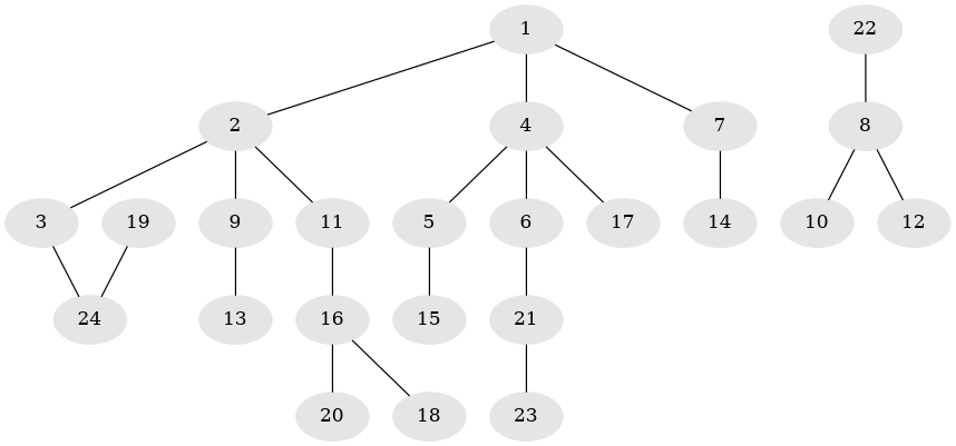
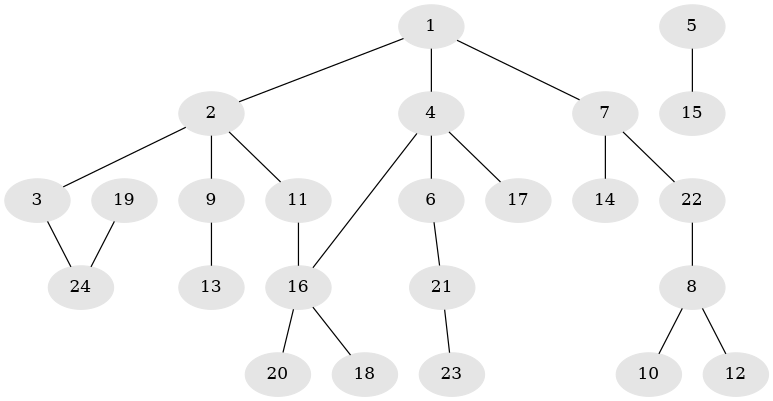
  graph {
    node [color=gray90 style=filled]
    edge [weight=1.0]
    1
    2
    4
    7
    3
    9
    11
    5
    6
    17
    14
    22
    24
    13
    16
    15
    21
    23
    8
    10
    12
    20
    18
    19
    1 -- 2
    1 -- 4
    1 -- 7
    2 -- 3 [weight=2.0]
    2 -- 9
    2 -- 11
-   4 -- 5
+   4 -- 16
    4 -- 6
    4 -- 17
    7 -- 14 [weight=2.0]
+   7 -- 22
    3 -- 24
    9 -- 13
    11 -- 16
    5 -- 15
    6 -- 21
    22 -- 8
    16 -- 20 [weight=2.0]
    16 -- 18
    21 -- 23
    8 -- 10
    8 -- 12
    19 -- 24
  }
